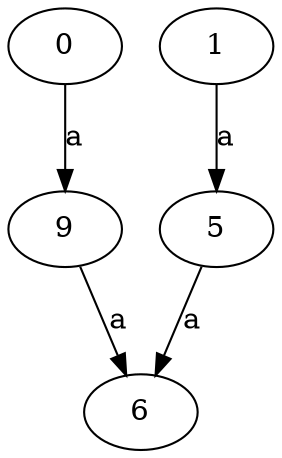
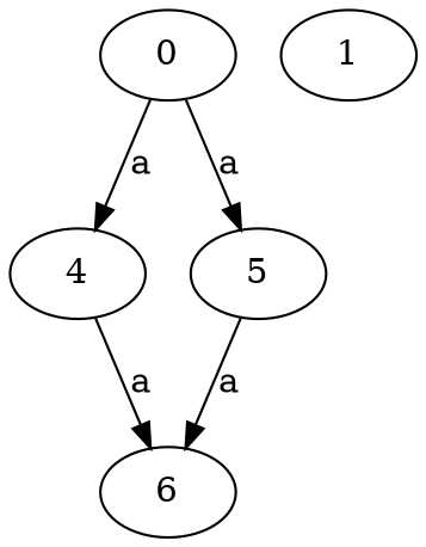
  strict digraph {
    0
-   4 [label=9]
+   4
    5
    6
    1
    0 -> 4 [label=a]
-   1 -> 5 [label=a]
+   0 -> 5 [label=a]
    4 -> 6 [label=a]
    5 -> 6 [label=a]
  }
